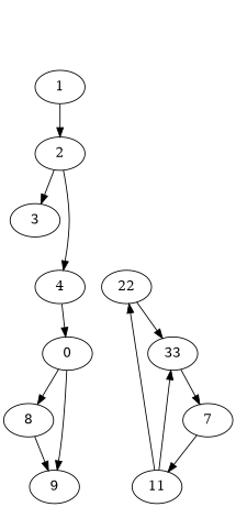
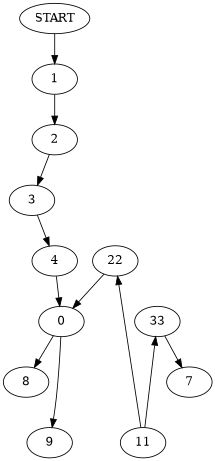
  digraph {
+   n1 [label=START]
    1
    2
    3
    4
    n6 [label=0]
    8
    9
    7
    11
    n11 [label=22]
    n12 [label=33]
+   n1 -> 1
    1 -> 2
    2 -> 3
-   2 -> 4
+   3 -> 4
    4 -> n6
    n6 -> 8
    n6 -> 9
-   8 -> 9
-   7 -> 11
    11 -> n11
    11 -> n12
-   n11 -> n12
+   n11 -> n6
    n12 -> 7
  }
